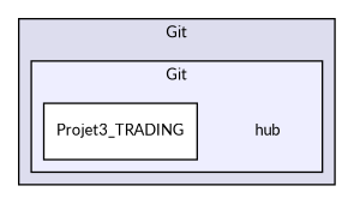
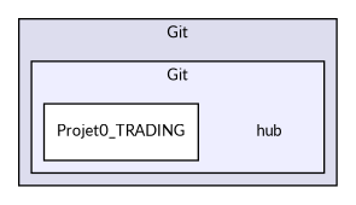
  digraph {
    compound=true
    fontname=Lato
    node [fontname=Lato fontsize=10]
    n1 [label=hub shape=plaintext]
-   n2 [color=black fillcolor=white label=Projet3_TRADING shape=box style=filled]
+   n2 [color=black fillcolor=white label=Projet0_TRADING shape=box style=filled]
    subgraph cluster_1 {
      bgcolor="#ddddee"
      fontsize=10
      label=Git
      pencolor=black
      subgraph cluster_2 {
        bgcolor="#eeeeff"
        fontsize=10
        pencolor=black
        n1
        n2
      }
    }
  }
